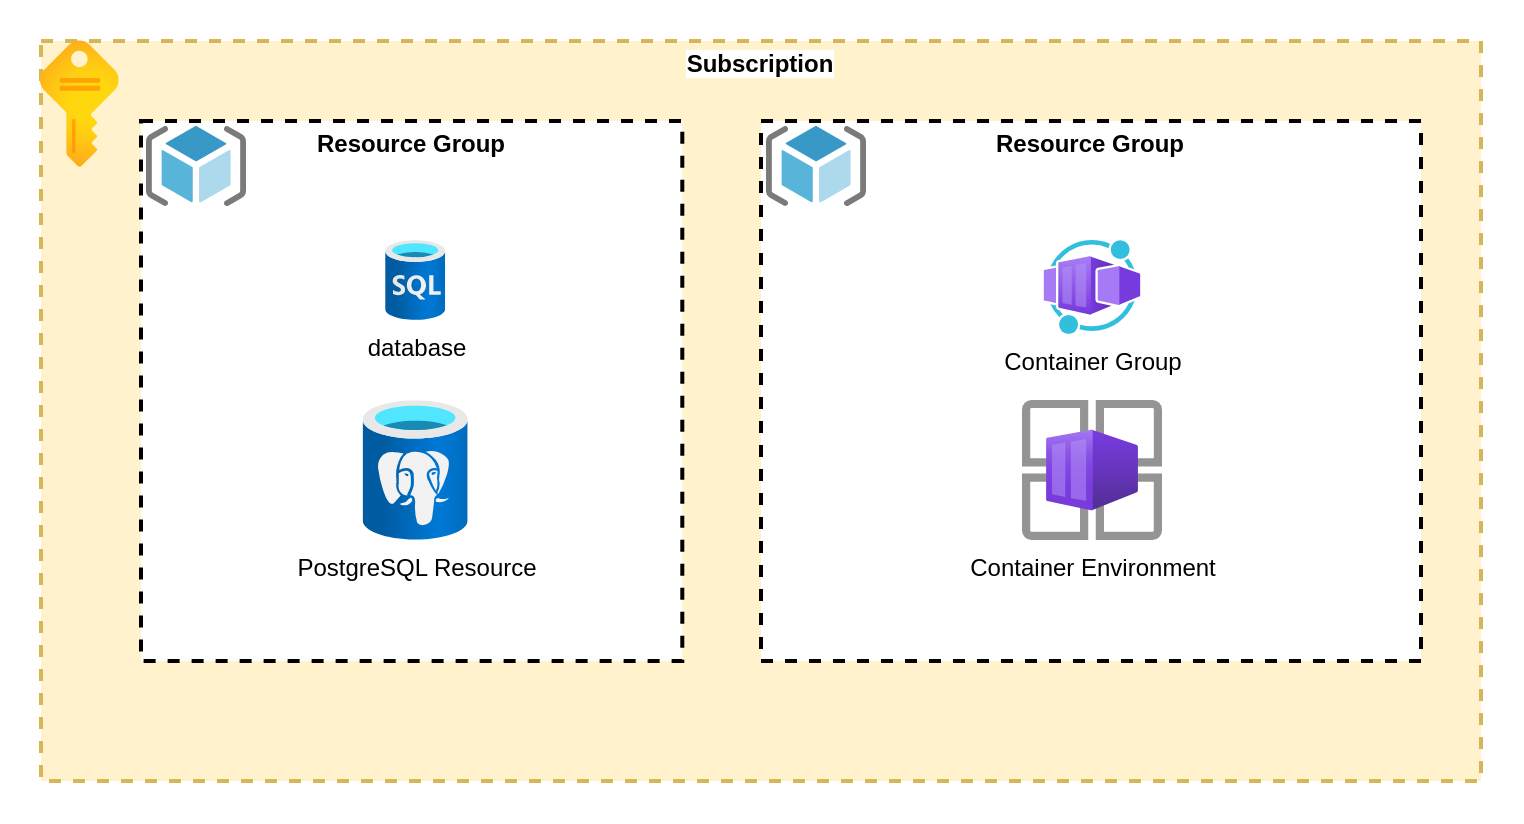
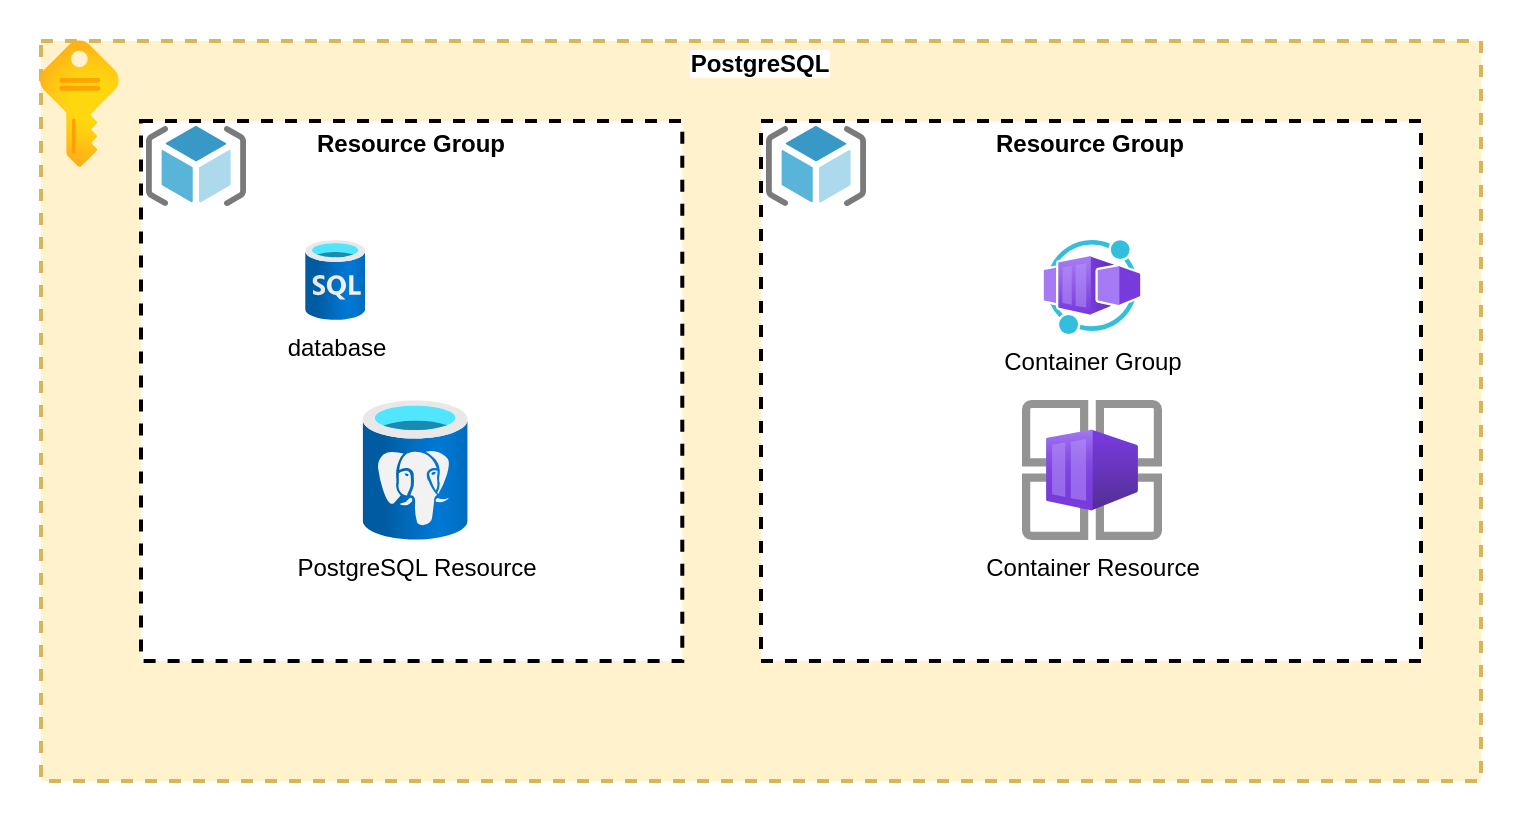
  <mxCell id="0" />
  <mxCell id="1" parent="0" />
- <mxCell id="2" value="&lt;b&gt;Subscription&lt;/b&gt;" style="fontStyle=0;verticalAlign=top;align=center;spacingTop=-2;fillColor=#fff2cc;rounded=0;whiteSpace=wrap;html=1;strokeColor=#d6b656;strokeWidth=2;dashed=1;container=1;collapsible=0;expand=0;recursiveResize=0;labelBackgroundColor=default;" parent="1" vertex="1"><mxGeometry x="20" y="20" width="720" height="370" as="geometry" /></mxCell>
+ <mxCell id="2" value="&lt;b&gt;PostgreSQL&lt;/b&gt;" style="fontStyle=0;verticalAlign=top;align=center;spacingTop=-2;fillColor=#fff2cc;rounded=0;whiteSpace=wrap;html=1;strokeColor=#d6b656;strokeWidth=2;dashed=1;container=1;collapsible=0;expand=0;recursiveResize=0;labelBackgroundColor=default;" parent="1" vertex="1"><mxGeometry x="20" y="20" width="720" height="370" as="geometry" /></mxCell>
  <mxCell id="3" value="" style="aspect=fixed;html=1;points=[];align=center;image;fontSize=12;image=img/lib/azure2/general/Subscriptions.svg;" parent="2" vertex="1"><mxGeometry width="39.35" height="63.5" as="geometry" /></mxCell>
  <mxCell id="4" value="&lt;b&gt;Resource Group&lt;/b&gt;" style="fontStyle=0;verticalAlign=top;align=center;spacingTop=-2;rounded=0;whiteSpace=wrap;html=1;strokeWidth=2;dashed=1;container=1;collapsible=0;expand=0;recursiveResize=0;" parent="2" vertex="1"><mxGeometry x="360" y="40" width="330" height="270" as="geometry" /></mxCell>
  <mxCell id="5" value="" style="sketch=0;aspect=fixed;html=1;points=[];align=center;image;fontSize=12;image=img/lib/mscae/ResourceGroup.svg;" parent="4" vertex="1"><mxGeometry x="3" y="3" width="50" height="40" as="geometry" /></mxCell>
- <mxCell id="6" value="Container Environment" style="aspect=fixed;html=1;points=[];align=center;image;fontSize=12;image=img/lib/azure2/other/Container_App_Environments.svg;labelBackgroundColor=default;labelBorderColor=none;fontColor=none;fillColor=default;" vertex="1" parent="4"><mxGeometry x="131" y="140" width="70" height="70" as="geometry" /></mxCell>
+ <mxCell id="6" value="Container Resource" style="aspect=fixed;html=1;points=[];align=center;image;fontSize=12;image=img/lib/azure2/other/Container_App_Environments.svg;labelBackgroundColor=default;labelBorderColor=none;fontColor=none;fillColor=default;" vertex="1" parent="4"><mxGeometry x="131" y="140" width="70" height="70" as="geometry" /></mxCell>
  <mxCell id="7" value="Container Group" style="aspect=fixed;html=1;points=[];align=center;image;fontSize=12;image=img/lib/azure2/other/Worker_Container_App.svg;labelBackgroundColor=default;labelBorderColor=none;fontColor=none;fillColor=default;" vertex="1" parent="4"><mxGeometry x="141.78" y="60" width="48.43" height="47" as="geometry" /></mxCell>
  <mxCell id="8" value="&lt;b&gt;Resource Group&lt;/b&gt;" style="fontStyle=0;verticalAlign=top;align=center;spacingTop=-2;rounded=0;whiteSpace=wrap;html=1;strokeWidth=2;dashed=1;container=1;collapsible=0;expand=0;recursiveResize=0;" parent="2" vertex="1"><mxGeometry x="50" y="40" width="270.65" height="270" as="geometry" /></mxCell>
  <mxCell id="9" value="" style="sketch=0;aspect=fixed;html=1;points=[];align=center;image;fontSize=12;image=img/lib/mscae/ResourceGroup.svg;" parent="8" vertex="1"><mxGeometry x="3" y="3" width="50" height="40" as="geometry" /></mxCell>
- <mxCell id="10" value="database" style="aspect=fixed;html=1;points=[];align=center;image;fontSize=12;image=img/lib/azure2/databases/SQL_Database.svg;labelBackgroundColor=none;fontColor=#000000;" parent="8" vertex="1"><mxGeometry x="122.58" y="60" width="30" height="40" as="geometry" /></mxCell>
+ <mxCell id="10" value="database" style="aspect=fixed;html=1;points=[];align=center;image;fontSize=12;image=img/lib/azure2/databases/SQL_Database.svg;labelBackgroundColor=none;fontColor=#000000;" parent="8" vertex="1"><mxGeometry x="82.58" y="60" width="30" height="40" as="geometry" /></mxCell>
  <mxCell id="11" value="PostgreSQL Resource" style="aspect=fixed;html=1;points=[];align=center;image;fontSize=12;image=img/lib/azure2/databases/Azure_Database_PostgreSQL_Server.svg;imageBackground=none;fontColor=default;labelBackgroundColor=none;" vertex="1" parent="8"><mxGeometry x="111.33" y="140" width="52.5" height="70" as="geometry" /></mxCell>
